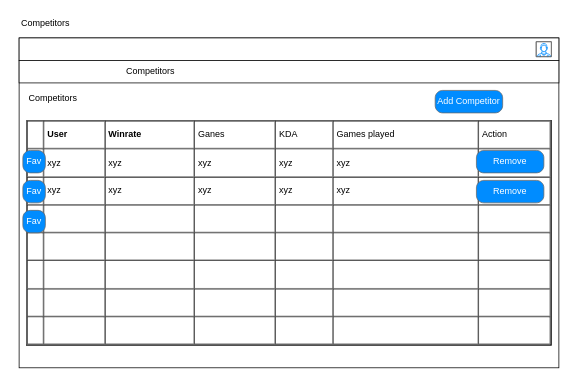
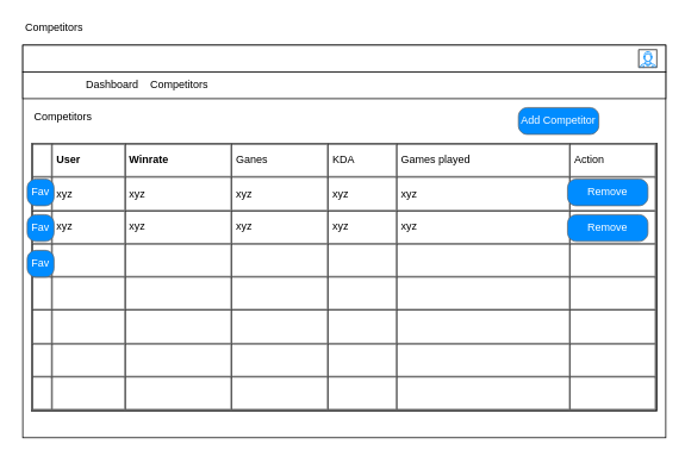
  <mxCell id="0" />
  <mxCell id="1" parent="0" />
  <mxCell id="2" value="" style="rounded=0;whiteSpace=wrap;html=1;" vertex="1" parent="1"><mxGeometry x="25" y="50" width="720" height="440" as="geometry" /></mxCell>
  <mxCell id="3" value="Competitors" style="text;html=1;align=center;verticalAlign=middle;resizable=0;points=[];autosize=1;strokeColor=none;fillColor=none;" vertex="1" parent="1"><mxGeometry x="20" y="20" width="80" height="20" as="geometry" /></mxCell>
  <mxCell id="4" value="" style="rounded=0;whiteSpace=wrap;html=1;" vertex="1" parent="1"><mxGeometry x="25" y="50" width="720" height="30" as="geometry" /></mxCell>
  <mxCell id="5" value="" style="verticalLabelPosition=bottom;shadow=0;dashed=0;align=center;html=1;verticalAlign=top;strokeWidth=1;shape=mxgraph.mockup.containers.userMale;strokeColor=#666666;strokeColor2=#008cff;" vertex="1" parent="1"><mxGeometry x="715" y="55" width="20" height="20" as="geometry" /></mxCell>
  <mxCell id="6" value="" style="rounded=0;whiteSpace=wrap;html=1;" vertex="1" parent="1"><mxGeometry x="25" y="80" width="720" height="30" as="geometry" /></mxCell>
+ <mxCell id="7" value="Dashboard" style="text;html=1;align=center;verticalAlign=middle;resizable=0;points=[];autosize=1;strokeColor=none;fillColor=none;" vertex="1" parent="1"><mxGeometry x="90" y="85" width="70" height="20" as="geometry" /></mxCell>
  <mxCell id="8" value="Competitors" style="text;html=1;align=center;verticalAlign=middle;resizable=0;points=[];autosize=1;strokeColor=none;fillColor=none;" vertex="1" parent="1"><mxGeometry x="160" y="85" width="80" height="20" as="geometry" /></mxCell>
  <mxCell id="9" value="Competitors" style="text;html=1;align=center;verticalAlign=middle;resizable=0;points=[];autosize=1;strokeColor=none;fillColor=none;" vertex="1" parent="1"><mxGeometry x="30" y="120" width="80" height="20" as="geometry" /></mxCell>
  <mxCell id="10" value="&lt;table cellpadding=&quot;4&quot; cellspacing=&quot;0&quot; border=&quot;1&quot; style=&quot;font-size: 1em ; width: 100% ; height: 100%&quot;&gt;&lt;tbody&gt;&lt;tr&gt;&lt;td&gt;&lt;br&gt;&lt;/td&gt;&lt;th&gt;User&lt;/th&gt;&lt;th&gt;Winrate&lt;/th&gt;&lt;td&gt;Ganes&amp;nbsp;&lt;/td&gt;&lt;td&gt;KDA&lt;/td&gt;&lt;td&gt;Games played&lt;/td&gt;&lt;td&gt;Action&lt;/td&gt;&lt;/tr&gt;&lt;tr&gt;&lt;td&gt;&lt;br&gt;&lt;/td&gt;&lt;td&gt;xyz&lt;/td&gt;&lt;td&gt;xyz&lt;/td&gt;&lt;td&gt;xyz&lt;br&gt;&lt;/td&gt;&lt;td&gt;xyz&lt;br&gt;&lt;/td&gt;&lt;td&gt;xyz&lt;br&gt;&lt;/td&gt;&lt;td&gt;&lt;br&gt;&lt;/td&gt;&lt;/tr&gt;&lt;tr&gt;&lt;td&gt;&lt;br&gt;&lt;/td&gt;&lt;td&gt;xyz&lt;/td&gt;&lt;td&gt;xyz&lt;/td&gt;&lt;td&gt;xyz&lt;br&gt;&lt;/td&gt;&lt;td&gt;xyz&lt;br&gt;&lt;/td&gt;&lt;td&gt;xyz&lt;br&gt;&lt;/td&gt;&lt;td&gt;&lt;br&gt;&lt;/td&gt;&lt;/tr&gt;&lt;tr&gt;&lt;td&gt;&lt;br&gt;&lt;/td&gt;&lt;td&gt;&lt;br&gt;&lt;/td&gt;&lt;td&gt;&lt;br&gt;&lt;/td&gt;&lt;td&gt;&lt;br&gt;&lt;/td&gt;&lt;td&gt;&lt;br&gt;&lt;/td&gt;&lt;td&gt;&lt;br&gt;&lt;/td&gt;&lt;td&gt;&lt;br&gt;&lt;/td&gt;&lt;/tr&gt;&lt;tr&gt;&lt;td&gt;&lt;br&gt;&lt;/td&gt;&lt;td&gt;&lt;br&gt;&lt;/td&gt;&lt;td&gt;&lt;br&gt;&lt;/td&gt;&lt;td&gt;&lt;br&gt;&lt;/td&gt;&lt;td&gt;&lt;br&gt;&lt;/td&gt;&lt;td&gt;&lt;br&gt;&lt;/td&gt;&lt;td&gt;&lt;br&gt;&lt;/td&gt;&lt;/tr&gt;&lt;tr&gt;&lt;td&gt;&lt;br&gt;&lt;/td&gt;&lt;td&gt;&lt;br&gt;&lt;/td&gt;&lt;td&gt;&lt;br&gt;&lt;/td&gt;&lt;td&gt;&lt;br&gt;&lt;/td&gt;&lt;td&gt;&lt;br&gt;&lt;/td&gt;&lt;td&gt;&lt;br&gt;&lt;/td&gt;&lt;td&gt;&lt;br&gt;&lt;/td&gt;&lt;/tr&gt;&lt;tr&gt;&lt;td&gt;&lt;br&gt;&lt;/td&gt;&lt;td&gt;&lt;br&gt;&lt;/td&gt;&lt;td&gt;&lt;br&gt;&lt;/td&gt;&lt;td&gt;&lt;br&gt;&lt;/td&gt;&lt;td&gt;&lt;br&gt;&lt;/td&gt;&lt;td&gt;&lt;br&gt;&lt;/td&gt;&lt;td&gt;&lt;br&gt;&lt;/td&gt;&lt;/tr&gt;&lt;tr&gt;&lt;td&gt;&lt;br&gt;&lt;/td&gt;&lt;td&gt;&lt;br&gt;&lt;/td&gt;&lt;td&gt;&lt;br&gt;&lt;/td&gt;&lt;td&gt;&lt;br&gt;&lt;/td&gt;&lt;td&gt;&lt;br&gt;&lt;/td&gt;&lt;td&gt;&lt;br&gt;&lt;/td&gt;&lt;td&gt;&lt;br&gt;&lt;/td&gt;&lt;/tr&gt;&lt;/tbody&gt;&lt;/table&gt; " style="verticalAlign=top;align=left;overflow=fill;fontSize=12;fontFamily=Helvetica;html=1" vertex="1" parent="1"><mxGeometry x="35" y="160" width="700" height="300" as="geometry" /></mxCell>
  <mxCell id="11" value="Add Competitor" style="strokeWidth=1;shadow=0;dashed=0;align=center;html=1;shape=mxgraph.mockup.buttons.button;strokeColor=#666666;fontColor=#ffffff;mainText=;buttonStyle=round;fontSize=12;fontStyle=0;fillColor=#008cff;whiteSpace=wrap;" vertex="1" parent="1"><mxGeometry x="580" y="120" width="90" height="30" as="geometry" /></mxCell>
  <mxCell id="12" value="Fav" style="strokeWidth=1;shadow=0;dashed=0;align=center;html=1;shape=mxgraph.mockup.buttons.button;strokeColor=#666666;fontColor=#ffffff;mainText=;buttonStyle=round;fontSize=12;fontStyle=0;fillColor=#008cff;whiteSpace=wrap;" vertex="1" parent="1"><mxGeometry x="30" y="200" width="30" height="30" as="geometry" /></mxCell>
  <mxCell id="13" value="Fav" style="strokeWidth=1;shadow=0;dashed=0;align=center;html=1;shape=mxgraph.mockup.buttons.button;strokeColor=#666666;fontColor=#ffffff;mainText=;buttonStyle=round;fontSize=12;fontStyle=0;fillColor=#008cff;whiteSpace=wrap;" vertex="1" parent="1"><mxGeometry x="30" y="240" width="30" height="30" as="geometry" /></mxCell>
  <mxCell id="14" value="Fav" style="strokeWidth=1;shadow=0;dashed=0;align=center;html=1;shape=mxgraph.mockup.buttons.button;strokeColor=#666666;fontColor=#ffffff;mainText=;buttonStyle=round;fontSize=12;fontStyle=0;fillColor=#008cff;whiteSpace=wrap;" vertex="1" parent="1"><mxGeometry x="30" y="280" width="30" height="30" as="geometry" /></mxCell>
  <mxCell id="15" value="Remove" style="strokeWidth=1;shadow=0;dashed=0;align=center;html=1;shape=mxgraph.mockup.buttons.button;strokeColor=#666666;fontColor=#ffffff;mainText=;buttonStyle=round;fontSize=12;fontStyle=0;fillColor=#008cff;whiteSpace=wrap;" vertex="1" parent="1"><mxGeometry x="635" y="200" width="90" height="30" as="geometry" /></mxCell>
  <mxCell id="16" value="Remove" style="strokeWidth=1;shadow=0;dashed=0;align=center;html=1;shape=mxgraph.mockup.buttons.button;strokeColor=#666666;fontColor=#ffffff;mainText=;buttonStyle=round;fontSize=12;fontStyle=0;fillColor=#008cff;whiteSpace=wrap;" vertex="1" parent="1"><mxGeometry x="635" y="240" width="90" height="30" as="geometry" /></mxCell>
